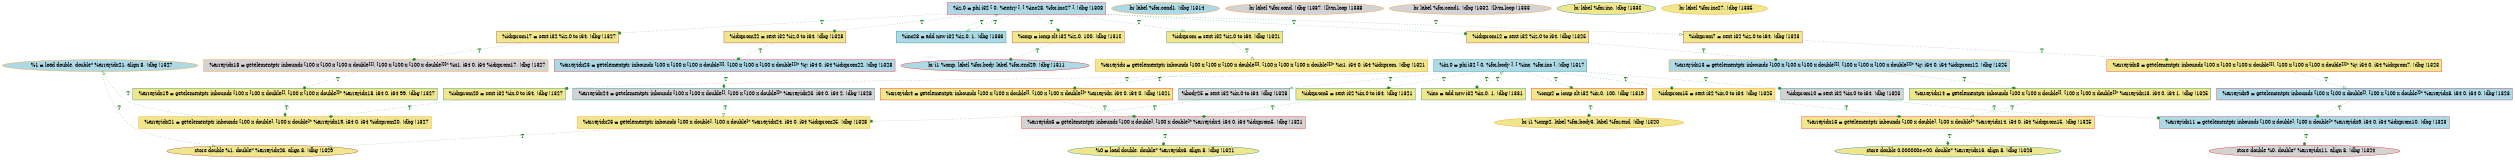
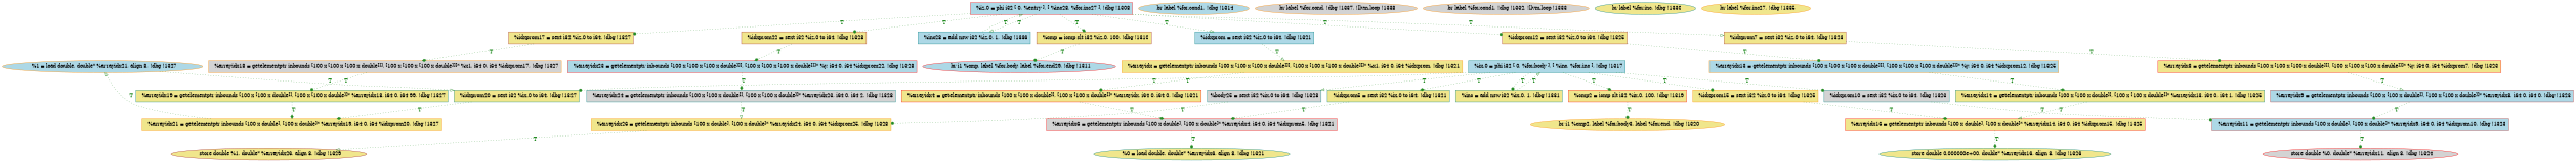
  digraph {
    node [color=teal fillcolor=khaki shape=rectangle style=filled]
    edge [arrowhead=dot color=forestgreen fontcolor=forestgreen style=dotted]
    n1 [color=brown label="  %idxprom22 = sext i32 %iz.0 to i64, !dbg !1328"]
    n2 [color=red fillcolor=lightblue label="  %arrayidx23 = getelementptr inbounds [100 x [100 x [100 x double]]], [100 x [100 x [100 x double]]]* %y, i64 0, i64 %idxprom22, !dbg !1328"]
    n3 [fillcolor=lightgrey label="  %arrayidx24 = getelementptr inbounds [100 x [100 x double]], [100 x [100 x double]]* %arrayidx23, i64 0, i64 2, !dbg !1328"]
    n4 [color=darkorange fillcolor=lightblue label="  br label %for.cond1, !dbg !1314" shape=ellipse]
    n5 [color=darkorange fillcolor=lightblue label="  %1 = load double, double* %arrayidx21, align 8, !dbg !1327" shape=ellipse]
    n6 [color=brown label="  store double %1, double* %arrayidx26, align 8, !dbg !1329" shape=ellipse]
    n7 [color=darkorange label="  %arrayidx21 = getelementptr inbounds [100 x double], [100 x double]* %arrayidx19, i64 0, i64 %idxprom20, !dbg !1327"]
    n8 [label="  %idxprom20 = sext i32 %ix.0 to i64, !dbg !1327"]
    n9 [color=red fillcolor=lightgrey label="  %arrayidx6 = getelementptr inbounds [100 x double], [100 x double]* %arrayidx4, i64 0, i64 %idxprom5, !dbg !1321"]
    n10 [label="  %0 = load double, double* %arrayidx6, align 8, !dbg !1321" shape=ellipse]
    n11 [color=red fillcolor=lightgrey label="  store double %0, double* %arrayidx11, align 8, !dbg !1324" shape=ellipse]
    n12 [color=red fillcolor=lightblue label="  %iz.0 = phi i32 [ 0, %entry ], [ %inc28, %for.inc27 ], !dbg !1308"]
-   n13 [label="  %idxprom = sext i32 %iz.0 to i64, !dbg !1321"]
+   n13 [fillcolor=lightblue label="  %idxprom = sext i32 %iz.0 to i64, !dbg !1321"]
    n14 [fillcolor=lightblue label="  %inc28 = add nsw i32 %iz.0, 1, !dbg !1336"]
    n15 [color=brown label="  %cmp = icmp slt i32 %iz.0, 100, !dbg !1310"]
    n16 [color=brown label="  %idxprom7 = sext i32 %iz.0 to i64, !dbg !1323"]
    n17 [color=brown label="  %idxprom12 = sext i32 %iz.0 to i64, !dbg !1325"]
    n18 [color=brown label="  %idxprom17 = sext i32 %iz.0 to i64, !dbg !1327"]
    n19 [color=darkorange label="  %arrayidx = getelementptr inbounds [100 x [100 x [100 x double]]], [100 x [100 x [100 x double]]]* %x1, i64 0, i64 %idxprom, !dbg !1321"]
    n20 [color=red fillcolor=lightblue label="  br i1 %cmp, label %for.body, label %for.end29, !dbg !1311" shape=ellipse]
    n21 [color=red label="  %arrayidx8 = getelementptr inbounds [100 x [100 x [100 x double]]], [100 x [100 x [100 x double]]]* %y, i64 0, i64 %idxprom7, !dbg !1323"]
    n22 [color=darkorange fillcolor=lightblue label="  %arrayidx13 = getelementptr inbounds [100 x [100 x [100 x double]]], [100 x [100 x [100 x double]]]* %y, i64 0, i64 %idxprom12, !dbg !1325"]
    n23 [color=darkorange fillcolor=lightgrey label="  %arrayidx18 = getelementptr inbounds [100 x [100 x [100 x double]]], [100 x [100 x [100 x double]]]* %x1, i64 0, i64 %idxprom17, !dbg !1327"]
    n24 [color=darkorange fillcolor=lightgrey label="  br label %for.cond, !dbg !1337, !llvm.loop !1338" shape=ellipse]
    n25 [label="  %idxprom5 = sext i32 %ix.0 to i64, !dbg !1321"]
    n26 [color=red label="  %arrayidx4 = getelementptr inbounds [100 x [100 x double]], [100 x [100 x double]]* %arrayidx, i64 0, i64 0, !dbg !1321"]
    n27 [color=darkorange label="  %arrayidx26 = getelementptr inbounds [100 x double], [100 x double]* %arrayidx24, i64 0, i64 %idxprom25, !dbg !1328"]
    n28 [color=red label="  %cmp2 = icmp slt i32 %ix.0, 100, !dbg !1319"]
    n29 [color=darkorange label="  br i1 %cmp2, label %for.body3, label %for.end, !dbg !1320" shape=ellipse]
    n30 [color=darkorange label="  %idxprom15 = sext i32 %ix.0 to i64, !dbg !1325"]
    n31 [color=red label="  %arrayidx16 = getelementptr inbounds [100 x double], [100 x double]* %arrayidx14, i64 0, i64 %idxprom15, !dbg !1325"]
    n32 [label="  store double 0.000000e+00, double* %arrayidx16, align 8, !dbg !1326" shape=ellipse]
    n33 [color=darkorange fillcolor=lightgrey label="  br label %for.cond1, !dbg !1332, !llvm.loop !1333" shape=ellipse]
    n34 [label="  %inc = add nsw i32 %ix.0, 1, !dbg !1331"]
    n35 [fillcolor=lightblue label="  %ix.0 = phi i32 [ 0, %for.body ], [ %inc, %for.inc ], !dbg !1317"]
    n36 [fillcolor=lightgrey label="%body25 = sext i32 %ix.0 to i64, !dbg !1328"]
    n37 [fillcolor=lightgrey label="  %idxprom10 = sext i32 %ix.0 to i64, !dbg !1323"]
    n38 [label="  br label %for.inc, !dbg !1330" shape=ellipse]
    n39 [color=brown fillcolor=lightblue label="  %arrayidx9 = getelementptr inbounds [100 x [100 x double]], [100 x [100 x double]]* %arrayidx8, i64 0, i64 0, !dbg !1323"]
    n40 [color=brown fillcolor=lightblue label="  %arrayidx11 = getelementptr inbounds [100 x double], [100 x double]* %arrayidx9, i64 0, i64 %idxprom10, !dbg !1323"]
    n41 [label="  %arrayidx19 = getelementptr inbounds [100 x [100 x double]], [100 x [100 x double]]* %arrayidx18, i64 0, i64 99, !dbg !1327"]
    n42 [color=darkorange label="  br label %for.inc27, !dbg !1335" shape=ellipse]
    n43 [label="  %arrayidx14 = getelementptr inbounds [100 x [100 x double]], [100 x [100 x double]]* %arrayidx13, i64 0, i64 1, !dbg !1325"]
    n1 -> n2 [arrowhead=diamond label=T]
    n2 -> n3 [arrowhead=diamond label=T]
    n3 -> n27 [arrowhead=onormal label=T]
-   n5 -> n6 [arrowhead=onormal label=T]
+   n5 -> n8 [arrowhead=onormal label=T]
    n7 -> n5 [arrowhead=onormal label=T]
    n8 -> n7 [arrowhead=diamond label=T]
    n9 -> n10 [label=T]
    n12 -> n1 [label=T]
    n12 -> n13 [arrowhead=onormal label=T]
    n12 -> n14 [arrowhead=onormal label=T]
    n12 -> n15 [arrowhead=diamond label=T]
    n12 -> n16 [arrowhead=onormal label=T]
    n12 -> n17 [label=T]
    n12 -> n18 [label=T]
    n13 -> n19 [arrowhead=onormal label=T]
    n14 -> n12 [arrowhead=onormal label=T]
    n15 -> n20 [label=T]
    n16 -> n21 [label=T]
    n17 -> n22 [label=T]
    n18 -> n23 [arrowhead=diamond label=T]
    n19 -> n26 [label=T]
    n21 -> n39 [arrowhead=onormal label=T]
    n22 -> n43 [arrowhead=diamond label=T]
    n23 -> n41 [label=T]
    n25 -> n9 [arrowhead=diamond label=T]
    n26 -> n9 [arrowhead=diamond label=T]
    n27 -> n6 [arrowhead=onormal label=T]
    n28 -> n29 [label=T]
    n30 -> n31 [arrowhead=diamond label=T]
    n31 -> n32 [arrowhead=diamond label=T]
    n34 -> n35 [arrowhead=onormal label=T]
    n35 -> n8 [label=T]
    n35 -> n25 [arrowhead=diamond label=T]
    n35 -> n28 [arrowhead=diamond label=T]
    n35 -> n30 [label=T]
    n35 -> n34 [label=T]
    n35 -> n36 [arrowhead=onormal label=T]
    n35 -> n37 [label=T]
    n36 -> n27 [label=T]
    n37 -> n40 [label=T]
    n39 -> n40 [label=T]
    n40 -> n11 [label=T]
    n41 -> n7 [arrowhead=diamond label=T]
    n43 -> n31 [arrowhead=onormal label=T]
  }
